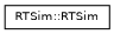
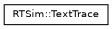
  digraph {
    rankdir=LR
-   n1 [color=black fillcolor=white fontname=Helvetica fontsize=10 height=0.2 label="RTSim::RTSim" shape=record style=filled width=0.4]
+   n1 [color=black fillcolor=white fontname=Helvetica fontsize=10 height=0.2 label="RTSim::TextTrace" shape=record style=filled width=0.4]
  }
